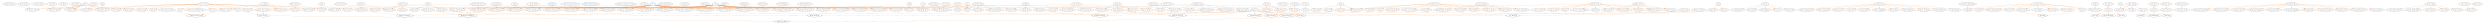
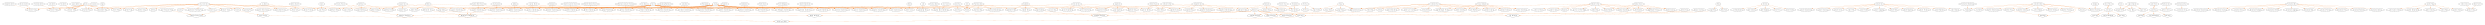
  digraph {
    fontname="IBM Plex Mono"
    node [fontname="IBM Plex Mono"]
    edge [color="#f58231" fontname="IBM Plex Mono"]
    "Gold Watch"
    "1 Second Timer"
    Wire
    "3 Second Timer"
    "5 Second Timer"
    "Actuation Rod"
    "Announcement Box"
    "Inlet Pump"
    "Outlet Pump"
    "Platinum Watch"
    "Silver Watch"
    "Tungsten Watch"
    "Copper Watch"
    "Tin Watch"
    Actuator
    "Any Iron Bar"
    Bathtub
    "Cooking Pot"
    "Glass Kiln"
    Grate
    "Heavy Work Bench"
    "Lamp Post"
    "Metal Sink"
    "Minecart Track"
    "Reinforced Fishing Pole"
    Toilet
    "Trash Can"
    "Weather Vane"
    "Pressure Plate Track"
    "Terra Toilet"
    Amber
    "Amber Hook"
    "Large Amber"
    "Amber Staff"
    "Orange Phaseblade"
    "Amber Minecart"
    Minecart
    "Amethyst Minecart"
    "Beetle Minecart"
    "Diamond Minecart"
    "Emerald Minecart"
    "Fart Kart"
    "Ruby Minecart"
-   "Sapphire Minecart"
    "Topaz Minecart"
    "Terra Fart Kart"
    "Sturdy Fossil"
    "Fossil Pickaxe"
    Amethyst
    "Amethyst Hook"
    "Large Amethyst"
    "Amethyst Staff"
    "Copper Bar"
    "Copper Bow"
    "Copper Chandelier"
    Sign
    "Crimtane Bar"
    Artery
    "Blood Butcherer"
    "Blood Lust Cluster"
    "Crimson Greaves"
    "Crimson Helmet"
    "Crimson Scalemail"
    "Deathbringer Pickaxe"
    "Flesh Grinder"
    Fleshcatcher
    Magiluminescence
    "Tendon Bow"
    "The Meatball"
    "Ash Wood"
    "Ash Wood Chandelier"
    Torch
    "Balloon Chandelier"
    "Bamboo Chandelier"
    "Crystal Chandelier"
    "Ebonwood Chandelier"
    "Gold Chandelier"
    "Granite Chandelier"
    "Marble Chandelier"
    "Martian Chandelier"
    "Meteorite Chandelier"
    "Mushroom Chandelier"
    "Palm Wood Chandelier"
    "Pearlwood Chandelier"
    "Platinum Chandelier"
    "Pumpkin Chandelier"
    "Reef Chandelier"
    "Rich Mahogany Chandelier"
    "Sandstone Chandelier"
    "Shadewood Chandelier"
    "Silver Chandelier"
    "Spider Chandelier"
    "Tin Chandelier"
    "Tungsten Chandelier"
    Chain
    "Boreal Wood Chandelier"
    "Chest Lock"
    "Grappling Hook"
    "Any Balloon"
    Bamboo
    "Bee Wax"
    "Bee Breastplate"
    "Bee Greaves"
    "Bee Headgear"
    "Hive-Five"
    "Hornet Staff"
    "Beetle Husk"
    "Boreal Wood"
    "Ice Torch"
    Bone
    "Cobalt Bar"
    "Cobalt Breastplate"
    "Cobalt Chainsaw"
    "Cobalt Drill"
    "Cobalt Hat"
    "Cobalt Helmet"
    "Cobalt Leggings"
    "Cobalt Mask"
    "Cobalt Naginata"
    "Cobalt Pickaxe"
    "Cobalt Repeater"
    "Cobalt Waraxe"
    "Any Wood"
    "Tissue Sample"
    "Crystal Block"
    "Demonite Bar"
    "Demon Bow"
    "Fisher of Souls"
    "Light's Bane"
    Malaise
    "Nightmare Pickaxe"
    "Shadow Greaves"
    "Shadow Helmet"
    "Shadow Scalemail"
    "The Breaker"
    "War Axe of the Night"
    Diamond
    "Diamond Hook"
    "Large Diamond"
    "Diamond Staff"
    "Platinum Bar"
    "Platinum Bow"
    "Platinum Broadsword"
    Throne
    Ebonwood
    Emerald
    "Emerald Hook"
    "Large Emerald"
    "Emerald Staff"
    "Tungsten Bar"
    "Tungsten Bow"
    "Tungsten Broadsword"
    "Tungsten Bullet"
    "Tungsten Shortsword"
    "Whoopie Cushion"
    "Hellstone Bar"
    Flamarang
    "Imp Staff"
    "Molten Breastplate"
    "Molten Fury"
    "Molten Greaves"
    "Molten Hamaxe"
    "Molten Helmet"
    "Molten Pickaxe"
    "Phoenix Blaster"
    Sharanga
    Volcano
    "Enchanted Boomerang"
    "Gold Bar"
    "Gold Bow"
    "Smooth Granite Block"
    Hook
    "Iron Fence"
    "Iron Bar"
    "Iron Bow"
    "Iron Broadsword"
    "Iron Door"
    "Jungle Spores"
    "Ivy Whip"
    "Jungle Hat"
    "Jungle Pants"
    Vine
    Glass
    Ruby
    "Large Ruby"
    "Ruby Hook"
    Sapphire
    "Large Sapphire"
    "Sapphire Hook"
    "Sapphire Staff"
    Topaz
    "Large Topaz"
    "Topaz Hook"
    "Topaz Staff"
    "Lead Fence"
    "Lead Bar"
    "Lead Bow"
    "Lead Broadsword"
    "Lead Door"
    "Smooth Marble Block"
    "Martian Conduit Plating"
    "Water Bucket"
    "Musket Ball"
    "Meteor Shot"
    "Silver Bullet"
    "Meteorite Bar"
    "Star Cannon"
    n208 [label="Meteorite Iron"]
    "Glowing Mushroom"
    "Mythril Bar"
    "Mythril Anvil"
    "Shadow Scale"
    "Orichalcum Bar"
    "Orichalcum Anvil"
    "Palladium Bar"
    "Palladium Breastplate"
    "Palladium Chainsaw"
    "Palladium Drill"
    "Palladium Headgear"
    "Palladium Helmet"
    "Palladium Leggings"
    "Palladium Mask"
    "Palladium Pickaxe"
    "Palladium Pike"
    "Palladium Repeater"
    "Palladium Waraxe"
    "Palm Wood"
    Pearlwood
    Handgun
    "Any Pressure Plate"
    Pumpkin
    "Spider Fang"
    "Queen Spider Staff"
    "Spider Breastplate"
    "Spider Greaves"
    "Spider Mask"
    "Spider Staff"
    "Reef Block"
    "Rich Mahogany"
    "Smooth Sandstone"
    "Silver Bar"
    "Silver Bow"
    "Silver Broadsword"
    "Silver Shortsword"
    Shadewood
    "Spider Nest Block"
    Minishark
    "Fallen Star"
    "Broken Hero Sword"
    Silk
    "Tin Bar"
    "Tin Bow"
    "Wooden Arrow"
    "Unholy Arrow"
    "Worm Tooth"
    "Gold Watch" -> "1 Second Timer"
    Wire -> "1 Second Timer"
    Wire -> "1 Second Timer"
    Wire -> "3 Second Timer"
    Wire -> "3 Second Timer"
    Wire -> "5 Second Timer"
    Wire -> "5 Second Timer"
    Wire -> "Actuation Rod"
    Wire -> "Announcement Box"
    Wire -> "Inlet Pump"
    Wire -> "Outlet Pump"
    "Platinum Watch" -> "1 Second Timer"
    "Silver Watch" -> "3 Second Timer"
    "Tungsten Watch" -> "3 Second Timer"
    "Copper Watch" -> "5 Second Timer"
    "Tin Watch" -> "5 Second Timer"
    Actuator -> "Actuation Rod"
    "Any Iron Bar" -> "Actuation Rod"
    "Any Iron Bar" -> "Announcement Box"
    "Any Iron Bar" -> "Inlet Pump"
    "Any Iron Bar" -> "Outlet Pump"
    "Any Iron Bar" -> Bathtub
    "Any Iron Bar" -> "Cooking Pot"
    "Any Iron Bar" -> "Glass Kiln"
    "Any Iron Bar" -> Grate
    "Any Iron Bar" -> "Heavy Work Bench"
    "Any Iron Bar" -> "Lamp Post"
    "Any Iron Bar" -> "Metal Sink"
    "Any Iron Bar" -> "Minecart Track"
    "Any Iron Bar" -> "Reinforced Fishing Pole"
    "Any Iron Bar" -> Toilet
    "Any Iron Bar" -> "Trash Can"
    "Any Iron Bar" -> "Weather Vane"
    "Minecart Track" -> "Pressure Plate Track"
    Toilet -> "Terra Toilet"
    "Terra Toilet" -> "Terra Fart Kart"
    Amber -> "Amber Hook"
    Amber -> "Large Amber"
    Amber -> "Amber Staff"
    Amber -> "Orange Phaseblade"
    "Large Amber" -> "Amber Minecart"
    Minecart -> "Amber Minecart"
    Minecart -> "Amethyst Minecart"
    Minecart -> "Beetle Minecart"
    Minecart -> "Diamond Minecart"
    Minecart -> "Emerald Minecart"
    Minecart -> "Fart Kart"
    Minecart -> "Ruby Minecart"
-   Minecart -> "Sapphire Minecart"
    Minecart -> "Topaz Minecart"
    "Fart Kart" -> "Terra Fart Kart"
    "Sturdy Fossil" -> "Amber Staff"
    "Sturdy Fossil" -> "Fossil Pickaxe"
    Amethyst -> "Amethyst Hook"
    Amethyst -> "Large Amethyst"
    Amethyst -> "Amethyst Staff"
    "Large Amethyst" -> "Amethyst Minecart"
    "Copper Bar" -> "Amethyst Staff"
    "Copper Bar" -> "Copper Bow"
    "Copper Bar" -> "Copper Chandelier"
    Sign -> "Announcement Box"
    "Crimtane Bar" -> Artery
    "Crimtane Bar" -> "Blood Butcherer"
    "Crimtane Bar" -> "Blood Lust Cluster"
    "Crimtane Bar" -> "Crimson Greaves"
    "Crimtane Bar" -> "Crimson Helmet"
    "Crimtane Bar" -> "Crimson Scalemail"
    "Crimtane Bar" -> "Deathbringer Pickaxe"
    "Crimtane Bar" -> "Flesh Grinder"
    "Crimtane Bar" -> Fleshcatcher
    "Crimtane Bar" -> Magiluminescence
    "Crimtane Bar" -> "Tendon Bow"
    "Crimtane Bar" -> "The Meatball"
    "Ash Wood" -> "Ash Wood Chandelier"
    Torch -> "Glass Kiln"
    Torch -> "Lamp Post"
    Torch -> "Copper Chandelier"
    Torch -> "Ash Wood Chandelier"
    Torch -> "Balloon Chandelier"
    Torch -> "Bamboo Chandelier"
    Torch -> "Crystal Chandelier"
    Torch -> "Ebonwood Chandelier"
    Torch -> "Gold Chandelier"
    Torch -> "Granite Chandelier"
    Torch -> "Marble Chandelier"
    Torch -> "Martian Chandelier"
    Torch -> "Meteorite Chandelier"
    Torch -> "Mushroom Chandelier"
    Torch -> "Palm Wood Chandelier"
    Torch -> "Pearlwood Chandelier"
    Torch -> "Platinum Chandelier"
    Torch -> "Pumpkin Chandelier"
    Torch -> "Reef Chandelier"
    Torch -> "Rich Mahogany Chandelier"
    Torch -> "Sandstone Chandelier"
    Torch -> "Shadewood Chandelier"
    Torch -> "Silver Chandelier"
    Torch -> "Spider Chandelier"
    Torch -> "Tin Chandelier"
    Torch -> "Tungsten Chandelier"
    "Spider Chandelier" -> "Meteorite Chandelier"
    Chain -> "Copper Chandelier"
    Chain -> "Ash Wood Chandelier"
    Chain -> "Balloon Chandelier"
    Chain -> "Bamboo Chandelier"
    Chain -> "Crystal Chandelier"
    Chain -> "Ebonwood Chandelier"
    Chain -> "Gold Chandelier"
    Chain -> "Granite Chandelier"
    Chain -> "Marble Chandelier"
    Chain -> "Martian Chandelier"
    Chain -> "Mushroom Chandelier"
    Chain -> "Palm Wood Chandelier"
    Chain -> "Pearlwood Chandelier"
    Chain -> "Platinum Chandelier"
    Chain -> "Pumpkin Chandelier"
    Chain -> "Reef Chandelier"
    Chain -> "Rich Mahogany Chandelier"
    Chain -> "Sandstone Chandelier"
    Chain -> "Shadewood Chandelier"
    Chain -> "Silver Chandelier"
    Chain -> "Spider Chandelier"
    Chain -> "Tin Chandelier"
    Chain -> "Tungsten Chandelier"
    Chain -> "Boreal Wood Chandelier"
    Chain -> "Chest Lock"
    Chain -> "Grappling Hook"
    "Any Balloon" -> "Balloon Chandelier"
    Bamboo -> "Bamboo Chandelier"
    "Bee Wax" -> "Bee Breastplate"
    "Bee Wax" -> "Bee Greaves"
    "Bee Wax" -> "Bee Headgear"
    "Bee Wax" -> "Hive-Five"
    "Bee Wax" -> "Hornet Staff"
    "Beetle Husk" -> "Beetle Minecart"
    "Boreal Wood" -> "Boreal Wood Chandelier"
    "Ice Torch" -> "Boreal Wood Chandelier"
    Bone -> "Chest Lock"
    "Cobalt Bar" -> "Cobalt Breastplate"
    "Cobalt Bar" -> "Cobalt Chainsaw"
    "Cobalt Bar" -> "Cobalt Drill"
    "Cobalt Bar" -> "Cobalt Hat"
    "Cobalt Bar" -> "Cobalt Helmet"
    "Cobalt Bar" -> "Cobalt Leggings"
    "Cobalt Bar" -> "Cobalt Mask"
    "Cobalt Bar" -> "Cobalt Naginata"
    "Cobalt Bar" -> "Cobalt Pickaxe"
    "Cobalt Bar" -> "Cobalt Repeater"
    "Cobalt Bar" -> "Cobalt Waraxe"
    "Any Wood" -> "Cooking Pot"
    "Any Wood" -> "Heavy Work Bench"
    "Any Wood" -> "Minecart Track"
    "Any Wood" -> "Fossil Pickaxe"
    "Tissue Sample" -> "Crimson Greaves"
    "Tissue Sample" -> "Crimson Helmet"
    "Tissue Sample" -> "Crimson Scalemail"
    "Tissue Sample" -> "Deathbringer Pickaxe"
    "Tissue Sample" -> "Flesh Grinder"
    "Tissue Sample" -> "The Meatball"
    "Crystal Block" -> "Crystal Chandelier"
    "Demonite Bar" -> Magiluminescence
    "Demonite Bar" -> "Demon Bow"
    "Demonite Bar" -> "Fisher of Souls"
    "Demonite Bar" -> "Light's Bane"
    "Demonite Bar" -> Malaise
    "Demonite Bar" -> "Nightmare Pickaxe"
    "Demonite Bar" -> "Shadow Greaves"
    "Demonite Bar" -> "Shadow Helmet"
    "Demonite Bar" -> "Shadow Scalemail"
    "Demonite Bar" -> "The Breaker"
    "Demonite Bar" -> "War Axe of the Night"
    Diamond -> "Diamond Hook"
    Diamond -> "Large Diamond"
    Diamond -> "Diamond Staff"
    "Large Diamond" -> "Diamond Minecart"
    "Platinum Bar" -> "Platinum Chandelier"
    "Platinum Bar" -> "Diamond Staff"
    "Platinum Bar" -> "Platinum Bow"
    "Platinum Bar" -> "Platinum Broadsword"
    "Platinum Bar" -> Throne
    Ebonwood -> "Ebonwood Chandelier"
    Emerald -> "Emerald Hook"
    Emerald -> "Large Emerald"
    Emerald -> "Emerald Staff"
    "Large Emerald" -> "Emerald Minecart"
    "Tungsten Bar" -> "Tungsten Chandelier"
    "Tungsten Bar" -> "Emerald Staff"
    "Tungsten Bar" -> "Tungsten Bow"
    "Tungsten Bar" -> "Tungsten Broadsword"
    "Tungsten Bar" -> "Tungsten Bullet"
    "Tungsten Bar" -> "Tungsten Shortsword"
    "Whoopie Cushion" -> "Fart Kart"
    "Hellstone Bar" -> Flamarang
    "Hellstone Bar" -> "Imp Staff"
    "Hellstone Bar" -> "Molten Breastplate"
    "Hellstone Bar" -> "Molten Fury"
    "Hellstone Bar" -> "Molten Greaves"
    "Hellstone Bar" -> "Molten Hamaxe"
    "Hellstone Bar" -> "Molten Helmet"
    "Hellstone Bar" -> "Molten Pickaxe"
    "Hellstone Bar" -> "Phoenix Blaster"
    "Hellstone Bar" -> Sharanga
    "Hellstone Bar" -> Volcano
    "Molten Fury" -> Sharanga
    "Enchanted Boomerang" -> Flamarang
    "Gold Bar" -> "Gold Chandelier"
    "Gold Bar" -> Throne
    "Gold Bar" -> "Gold Bow"
    "Smooth Granite Block" -> "Granite Chandelier"
    Hook -> "Grappling Hook"
    "Iron Fence" -> "Iron Bar"
    "Iron Bar" -> "Iron Fence"
    "Iron Bar" -> "Iron Bow"
    "Iron Bar" -> "Iron Broadsword"
    "Iron Bar" -> "Iron Door"
    "Jungle Spores" -> "Ivy Whip"
    "Jungle Spores" -> "Jungle Hat"
    "Jungle Spores" -> "Jungle Pants"
    Vine -> "Ivy Whip"
    Vine -> "Jungle Pants"
    Glass -> "Lamp Post"
    Ruby -> "Large Ruby"
    Ruby -> "Ruby Hook"
    "Large Ruby" -> "Ruby Minecart"
    Sapphire -> "Large Sapphire"
    Sapphire -> "Sapphire Hook"
    Sapphire -> "Sapphire Staff"
-   "Large Sapphire" -> "Sapphire Minecart"
    Topaz -> Magiluminescence
    Topaz -> Magiluminescence
    Topaz -> "Large Topaz"
    Topaz -> "Topaz Hook"
    Topaz -> "Topaz Staff"
    "Large Topaz" -> "Topaz Minecart"
    "Lead Fence" -> "Lead Bar"
    "Lead Bar" -> "Lead Fence"
    "Lead Bar" -> "Lead Bow"
    "Lead Bar" -> "Lead Broadsword"
    "Lead Bar" -> "Lead Door"
    "Smooth Marble Block" -> "Marble Chandelier"
    "Martian Conduit Plating" -> "Martian Chandelier"
    "Water Bucket" -> "Metal Sink"
    "Musket Ball" -> "Tungsten Bullet"
    "Musket Ball" -> "Meteor Shot"
    "Musket Ball" -> "Silver Bullet"
    "Meteorite Bar" -> "Orange Phaseblade"
    "Meteorite Bar" -> "Meteor Shot"
    "Meteorite Bar" -> "Star Cannon"
    n208 -> "Meteorite Chandelier"
    "Glowing Mushroom" -> "Mushroom Chandelier"
    "Mythril Bar" -> "Mythril Anvil"
    "Shadow Scale" -> "Nightmare Pickaxe"
    "Shadow Scale" -> "Shadow Greaves"
    "Shadow Scale" -> "Shadow Helmet"
    "Shadow Scale" -> "Shadow Scalemail"
    "Shadow Scale" -> "The Breaker"
    "Orichalcum Bar" -> "Orichalcum Anvil"
    "Palladium Bar" -> "Palladium Breastplate"
    "Palladium Bar" -> "Palladium Chainsaw"
    "Palladium Bar" -> "Palladium Drill"
    "Palladium Bar" -> "Palladium Headgear"
    "Palladium Bar" -> "Palladium Helmet"
    "Palladium Bar" -> "Palladium Leggings"
    "Palladium Bar" -> "Palladium Mask"
    "Palladium Bar" -> "Palladium Pickaxe"
    "Palladium Bar" -> "Palladium Pike"
    "Palladium Bar" -> "Palladium Repeater"
    "Palladium Bar" -> "Palladium Waraxe"
    "Palm Wood" -> "Palm Wood Chandelier"
    Pearlwood -> "Pearlwood Chandelier"
    Handgun -> "Phoenix Blaster"
    "Any Pressure Plate" -> "Pressure Plate Track"
    Pumpkin -> "Pumpkin Chandelier"
    "Spider Fang" -> "Queen Spider Staff"
    "Spider Fang" -> "Spider Breastplate"
    "Spider Fang" -> "Spider Greaves"
    "Spider Fang" -> "Spider Mask"
    "Spider Fang" -> "Spider Staff"
    "Reef Block" -> "Reef Chandelier"
    "Rich Mahogany" -> "Rich Mahogany Chandelier"
    "Smooth Sandstone" -> "Sandstone Chandelier"
    "Silver Bar" -> "Silver Chandelier"
    "Silver Bar" -> "Sapphire Staff"
    "Silver Bar" -> "Silver Bullet"
    "Silver Bar" -> "Silver Bow"
    "Silver Bar" -> "Silver Broadsword"
    "Silver Bar" -> "Silver Shortsword"
    Shadewood -> "Shadewood Chandelier"
    "Spider Nest Block" -> "Spider Chandelier"
    Minishark -> "Star Cannon"
    "Fallen Star" -> "Star Cannon"
    "Broken Hero Sword" -> "Terra Toilet"
    Silk -> Throne
    Silk -> Throne
    "Tin Bar" -> "Tin Chandelier"
    "Tin Bar" -> "Topaz Staff"
    "Tin Bar" -> "Tin Bow"
    "Wooden Arrow" -> "Unholy Arrow"
    "Worm Tooth" -> "Unholy Arrow"
  }
